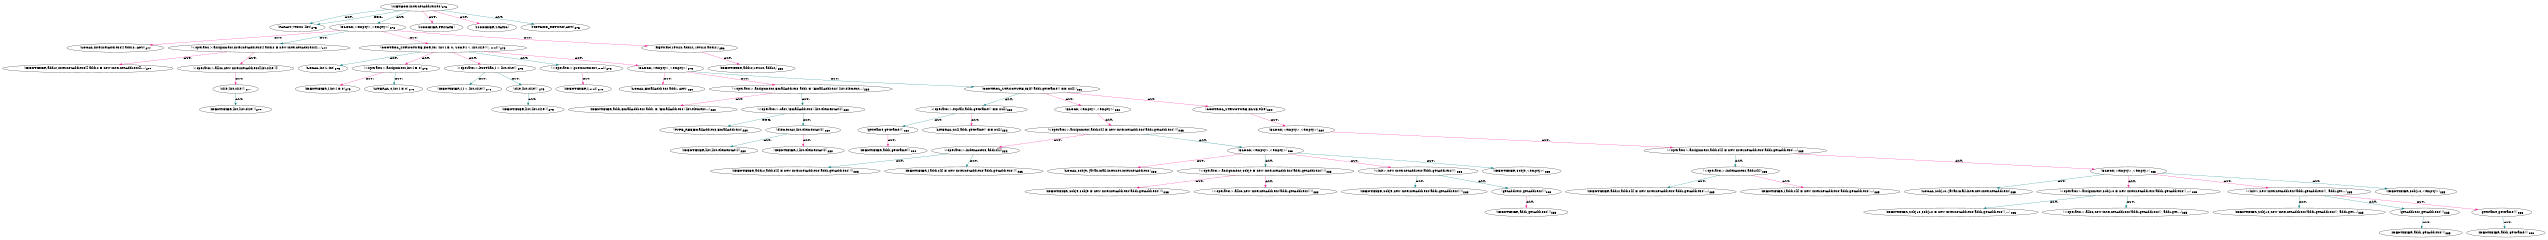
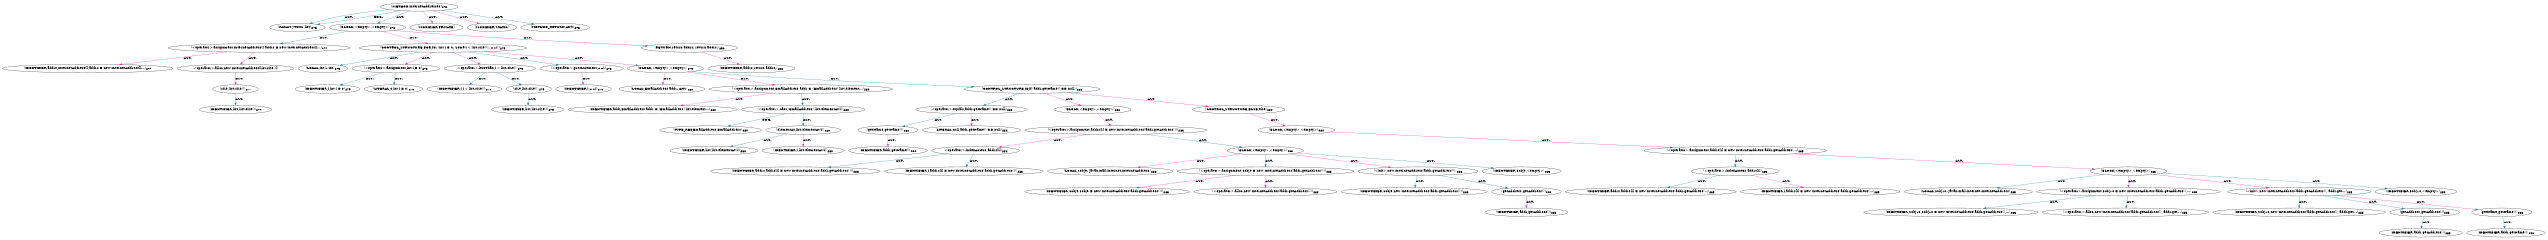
  digraph {
    edge [color=teal]
    n1 [label=<(METHOD,internetAddresses)<SUB>275</SUB>>]
    n2 [label=<(PARAM,Vector list)<SUB>275</SUB>>]
    n3 [label=<(BLOCK,&lt;empty&gt;,&lt;empty&gt;)<SUB>276</SUB>>]
    n4 [label=<(MODIFIER,PRIVATE)>]
    n5 [label=<(MODIFIER,STATIC)>]
    n6 [label=<(METHOD_RETURN,ANY)<SUB>275</SUB>>]
-   n7 [label=<(LOCAL,InternetAddress[] addrs: ANY)<SUB>277</SUB>>]
    n8 [label=<(&lt;operator&gt;.assignment,InternetAddress[] addrs = new InternetAddress[l...)<SUB>277</SUB>>]
    n9 [label=<(CONTROL_STRUCTURE,FOR,for (int i = 0; Some(i &lt; list.size()); ++i))<SUB>279</SUB>>]
    n10 [label=<(RETURN,return addrs;,return addrs;)<SUB>290</SUB>>]
    n11 [label=<(IDENTIFIER,addrs,InternetAddress[] addrs = new InternetAddress[l...)<SUB>277</SUB>>]
    n12 [label=<(&lt;operator&gt;.alloc,new InternetAddress[list.size()])>]
    n13 [label=<(LOCAL,int i: int)<SUB>279</SUB>>]
    n14 [label=<(&lt;operator&gt;.assignment,int i = 0)<SUB>279</SUB>>]
    n15 [label=<(&lt;operator&gt;.lessThan,i &lt; list.size())<SUB>279</SUB>>]
    n16 [label=<(&lt;operator&gt;.preIncrement,++i)<SUB>279</SUB>>]
    n17 [label=<(BLOCK,&lt;empty&gt;,&lt;empty&gt;)<SUB>279</SUB>>]
    n18 [label=<(IDENTIFIER,addrs,return addrs;)<SUB>290</SUB>>]
    n19 [label=<(size,list.size())<SUB>277</SUB>>]
    n20 [label=<(IDENTIFIER,list,list.size())<SUB>277</SUB>>]
    n21 [label=<(IDENTIFIER,i,int i = 0)<SUB>279</SUB>>]
    n22 [label=<(LITERAL,0,int i = 0)<SUB>279</SUB>>]
    n23 [label=<(IDENTIFIER,i,i &lt; list.size())<SUB>279</SUB>>]
    n24 [label=<(size,list.size())<SUB>279</SUB>>]
    n25 [label=<(IDENTIFIER,i,++i)<SUB>279</SUB>>]
    n26 [label=<(LOCAL,EmailAddress addr: ANY)<SUB>280</SUB>>]
    n27 [label=<(&lt;operator&gt;.assignment,EmailAddress addr = (EmailAddress) list.element...)<SUB>280</SUB>>]
    n28 [label=<(CONTROL_STRUCTURE,IF,if (addr.getName() == null))<SUB>282</SUB>>]
    n29 [label=<(IDENTIFIER,list,list.size())<SUB>279</SUB>>]
    n30 [label=<(IDENTIFIER,addr,EmailAddress addr = (EmailAddress) list.element...)<SUB>280</SUB>>]
    n31 [label=<(&lt;operator&gt;.cast,(EmailAddress) list.elementAt(i))<SUB>280</SUB>>]
    n32 [label=<(&lt;operator&gt;.equals,addr.getName() == null)<SUB>282</SUB>>]
    n33 [label=<(BLOCK,&lt;empty&gt;,&lt;empty&gt;)<SUB>282</SUB>>]
    n34 [label=<(CONTROL_STRUCTURE,ELSE,else)<SUB>284</SUB>>]
    n35 [label=<(TYPE_REF,EmailAddress,EmailAddress)<SUB>280</SUB>>]
    n36 [label=<(elementAt,list.elementAt(i))<SUB>280</SUB>>]
    n37 [label=<(IDENTIFIER,list,list.elementAt(i))<SUB>280</SUB>>]
    n38 [label=<(IDENTIFIER,i,list.elementAt(i))<SUB>280</SUB>>]
    n39 [label=<(getName,getName())<SUB>282</SUB>>]
    n40 [label=<(LITERAL,null,addr.getName() == null)<SUB>282</SUB>>]
    n41 [label=<(&lt;operator&gt;.assignment,addrs[i] = new InternetAddress(addr.getAddress()))<SUB>283</SUB>>]
    n42 [label=<(BLOCK,&lt;empty&gt;,&lt;empty&gt;)<SUB>284</SUB>>]
    n43 [label=<(IDENTIFIER,addr,getName())<SUB>282</SUB>>]
    n44 [label=<(&lt;operator&gt;.indexAccess,addrs[i])<SUB>283</SUB>>]
    n45 [label=<(BLOCK,&lt;empty&gt;,&lt;empty&gt;)<SUB>283</SUB>>]
    n46 [label=<(IDENTIFIER,addrs,addrs[i] = new InternetAddress(addr.getAddress()))<SUB>283</SUB>>]
    n47 [label=<(IDENTIFIER,i,addrs[i] = new InternetAddress(addr.getAddress()))<SUB>283</SUB>>]
    n48 [label=<(LOCAL,$obj9: javax.mail.internet.InternetAddress)<SUB>283</SUB>>]
    n49 [label=<(&lt;operator&gt;.assignment,$obj9 = new InternetAddress(addr.getAddress()))<SUB>283</SUB>>]
    n50 [label=<(&lt;init&gt;,new InternetAddress(addr.getAddress()))<SUB>283</SUB>>]
    n51 [label=<(IDENTIFIER,$obj9,&lt;empty&gt;)<SUB>283</SUB>>]
    n52 [label=<(IDENTIFIER,$obj9,$obj9 = new InternetAddress(addr.getAddress()))<SUB>283</SUB>>]
    n53 [label=<(&lt;operator&gt;.alloc,new InternetAddress(addr.getAddress()))<SUB>283</SUB>>]
    n54 [label=<(IDENTIFIER,$obj9,new InternetAddress(addr.getAddress()))<SUB>283</SUB>>]
    n55 [label=<(getAddress,getAddress())<SUB>283</SUB>>]
    n56 [label=<(IDENTIFIER,addr,getAddress())<SUB>283</SUB>>]
    n57 [label=<(&lt;operator&gt;.assignment,addrs[i] = new InternetAddress(addr.getAddress(...)<SUB>285</SUB>>]
    n58 [label=<(&lt;operator&gt;.indexAccess,addrs[i])<SUB>285</SUB>>]
    n59 [label=<(BLOCK,&lt;empty&gt;,&lt;empty&gt;)<SUB>285</SUB>>]
    n60 [label=<(IDENTIFIER,addrs,addrs[i] = new InternetAddress(addr.getAddress(...)<SUB>285</SUB>>]
    n61 [label=<(IDENTIFIER,i,addrs[i] = new InternetAddress(addr.getAddress(...)<SUB>285</SUB>>]
    n62 [label=<(LOCAL,$obj10: javax.mail.internet.InternetAddress)<SUB>285</SUB>>]
    n63 [label=<(&lt;operator&gt;.assignment,$obj10 = new InternetAddress(addr.getAddress(),...)<SUB>285</SUB>>]
    n64 [label=<(&lt;init&gt;,new InternetAddress(addr.getAddress(), addr.get...)<SUB>285</SUB>>]
    n65 [label=<(IDENTIFIER,$obj10,&lt;empty&gt;)<SUB>285</SUB>>]
    n66 [label=<(IDENTIFIER,$obj10,$obj10 = new InternetAddress(addr.getAddress(),...)<SUB>285</SUB>>]
    n67 [label=<(&lt;operator&gt;.alloc,new InternetAddress(addr.getAddress(), addr.get...)<SUB>285</SUB>>]
    n68 [label=<(IDENTIFIER,$obj10,new InternetAddress(addr.getAddress(), addr.get...)<SUB>285</SUB>>]
    n69 [label=<(getAddress,getAddress())<SUB>285</SUB>>]
    n70 [label=<(getName,getName())<SUB>286</SUB>>]
    n71 [label=<(IDENTIFIER,addr,getAddress())<SUB>285</SUB>>]
    n72 [label=<(IDENTIFIER,addr,getName())<SUB>286</SUB>>]
    n1 -> n2 [label="AST: "]
    n1 -> n2 [label="DDG: "]
    n1 -> n3 [label="AST: "]
    n1 -> n4 [color=deeppink label="AST: "]
    n1 -> n5 [color=deeppink label="AST: "]
    n1 -> n6 [label="AST: "]
-   n3 -> n7 [color=deeppink label="AST: "]
    n3 -> n8 [label="AST: "]
    n3 -> n9 [color=deeppink label="AST: "]
    n3 -> n10 [color=deeppink label="AST: "]
    n8 -> n11 [color=deeppink label="AST: "]
    n8 -> n12 [color=deeppink label="AST: "]
    n9 -> n13 [label="AST: "]
    n9 -> n14 [color=deeppink label="AST: "]
    n9 -> n15 [color=deeppink label="AST: "]
    n9 -> n16 [label="AST: "]
    n9 -> n17 [color=deeppink label="AST: "]
    n10 -> n18 [color=deeppink label="AST: "]
    n12 -> n19 [color=deeppink label="AST: "]
-   n14 -> n21 [color=deeppink label="AST: "]
+   n14 -> n21 [label="AST: "]
    n14 -> n22 [label="AST: "]
    n15 -> n23 [label="AST: "]
    n15 -> n24 [label="AST: "]
    n16 -> n25 [color=deeppink label="AST: "]
    n17 -> n26 [color=deeppink label="AST: "]
    n17 -> n27 [color=deeppink label="AST: "]
    n17 -> n28 [label="AST: "]
    n19 -> n20 [label="AST: "]
    n24 -> n29 [label="AST: "]
    n27 -> n30 [color=deeppink label="AST: "]
    n27 -> n31 [label="AST: "]
    n28 -> n32 [label="AST: "]
    n28 -> n33 [color=deeppink label="AST: "]
    n28 -> n34 [color=deeppink label="AST: "]
    n31 -> n35 [label="DDG: "]
    n31 -> n36 [label="AST: "]
    n32 -> n39 [label="AST: "]
    n32 -> n40 [color=deeppink label="AST: "]
    n33 -> n41 [color=deeppink label="AST: "]
    n34 -> n42 [color=deeppink label="AST: "]
    n36 -> n37 [label="AST: "]
    n36 -> n38 [color=deeppink label="AST: "]
    n39 -> n43 [color=deeppink label="AST: "]
    n41 -> n44 [color=deeppink label="AST: "]
    n41 -> n45 [label="AST: "]
    n42 -> n57 [color=deeppink label="AST: "]
    n44 -> n46 [label="AST: "]
    n44 -> n47 [label="AST: "]
    n45 -> n48 [color=deeppink label="AST: "]
    n45 -> n49 [label="AST: "]
    n45 -> n50 [color=deeppink label="AST: "]
    n45 -> n51 [label="AST: "]
    n49 -> n52 [color=deeppink label="AST: "]
    n49 -> n53 [color=deeppink label="AST: "]
    n50 -> n54 [label="AST: "]
    n50 -> n55 [label="AST: "]
    n55 -> n56 [color=deeppink label="AST: "]
    n57 -> n58 [label="AST: "]
    n57 -> n59 [color=deeppink label="AST: "]
    n58 -> n60 [label="AST: "]
    n58 -> n61 [color=deeppink label="AST: "]
    n59 -> n62 [label="AST: "]
    n59 -> n63 [color=deeppink label="AST: "]
    n59 -> n64 [color=deeppink label="AST: "]
    n59 -> n65 [label="AST: "]
    n63 -> n66 [label="AST: "]
    n63 -> n67 [label="AST: "]
    n64 -> n68 [label="AST: "]
    n64 -> n69 [label="AST: "]
    n64 -> n70 [color=deeppink label="AST: "]
    n69 -> n71 [label="AST: "]
    n70 -> n72 [label="AST: "]
  }
